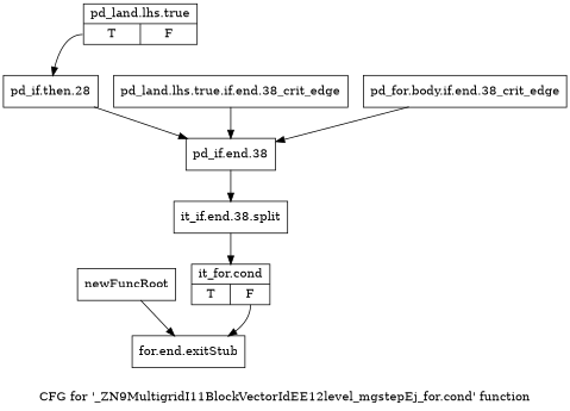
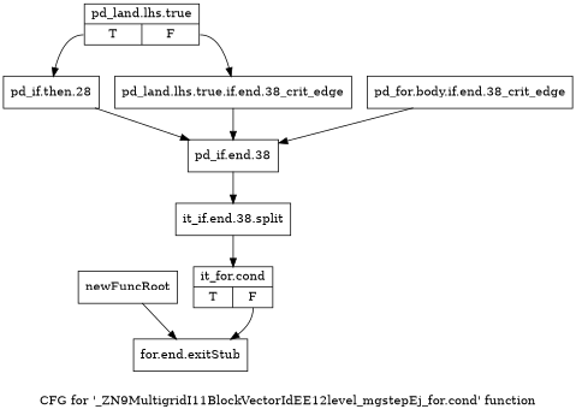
  digraph {
    label="CFG for '_ZN9MultigridI11BlockVectorIdEE12level_mgstepEj_for.cond' function"
    node [shape=record]
    n1 [label="{newFuncRoot}"]
    n2 [label="{for.end.exitStub}"]
    n3 [label="{it_for.cond|{<s0>T|<s1>F}}"]
    n4 [label="{pd_land.lhs.true|{<s0>T|<s1>F}}"]
    n5 [label="{pd_if.then.28}"]
    n6 [label="{pd_land.lhs.true.if.end.38_crit_edge}"]
    n7 [label="{pd_for.body.if.end.38_crit_edge}"]
    n8 [label="{pd_if.end.38}"]
    n9 [label="{it_if.end.38.split}"]
    n1 -> n2
    n3 -> n2 [tailport=s1]
    n4 -> n5 [tailport=s0]
+   n4 -> n6 [tailport=s1]
    n5 -> n8
    n6 -> n8
    n7 -> n8
    n8 -> n9
    n9 -> n3
  }
